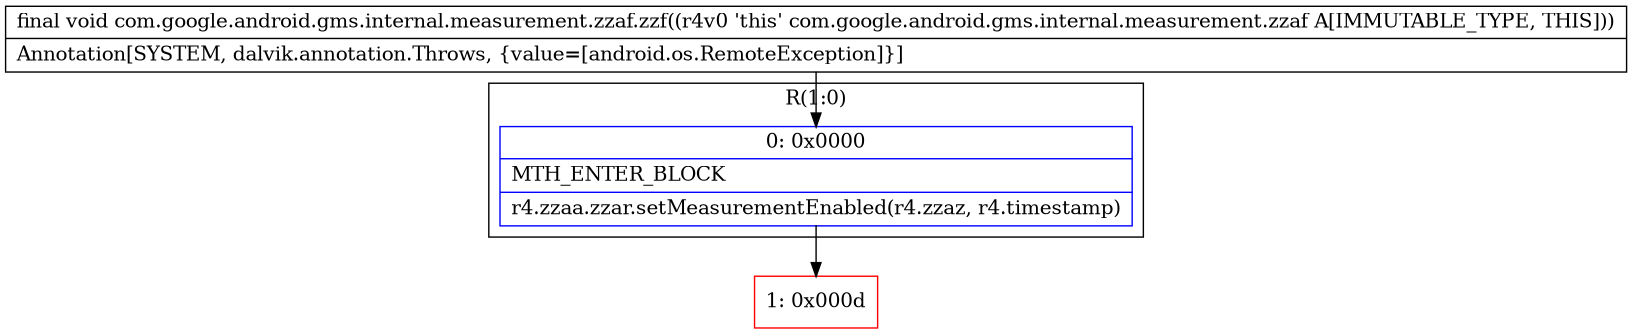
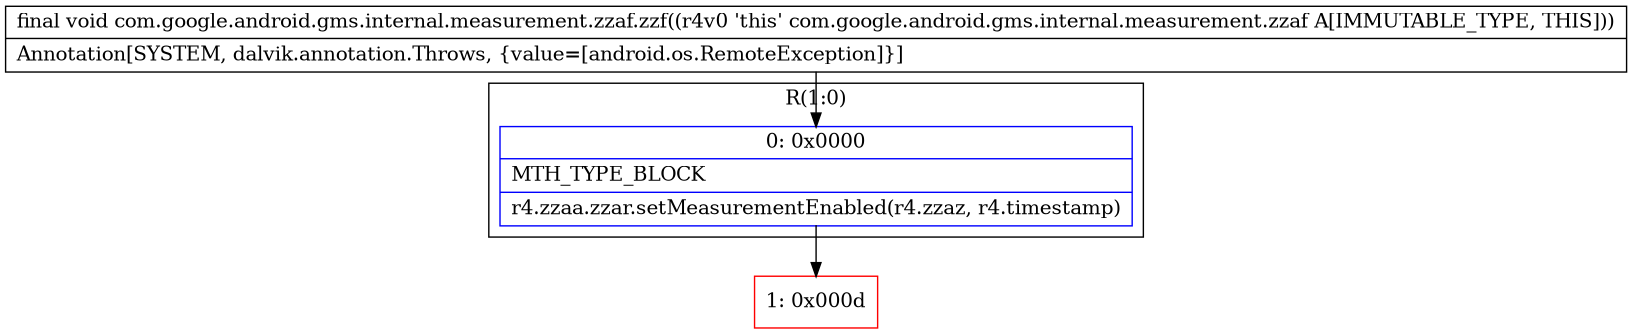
  digraph {
    node [shape=record]
-   n1 [color=blue label="{0\:\ 0x0000|MTH_ENTER_BLOCK\l|r4.zzaa.zzar.setMeasurementEnabled(r4.zzaz, r4.timestamp)\l}"]
+   n1 [color=blue label="{0\:\ 0x0000|MTH_TYPE_BLOCK\l|r4.zzaa.zzar.setMeasurementEnabled(r4.zzaz, r4.timestamp)\l}"]
    n2 [color=red label="{1\:\ 0x000d}"]
    n3 [label="{final void com.google.android.gms.internal.measurement.zzaf.zzf((r4v0 'this' com.google.android.gms.internal.measurement.zzaf A[IMMUTABLE_TYPE, THIS]))  | Annotation[SYSTEM, dalvik.annotation.Throws, \{value=[android.os.RemoteException]\}]\l}"]
    subgraph cluster_1 {
      label="R(1:0)"
      n1
    }
    n1 -> n2
    n3 -> n1
  }
